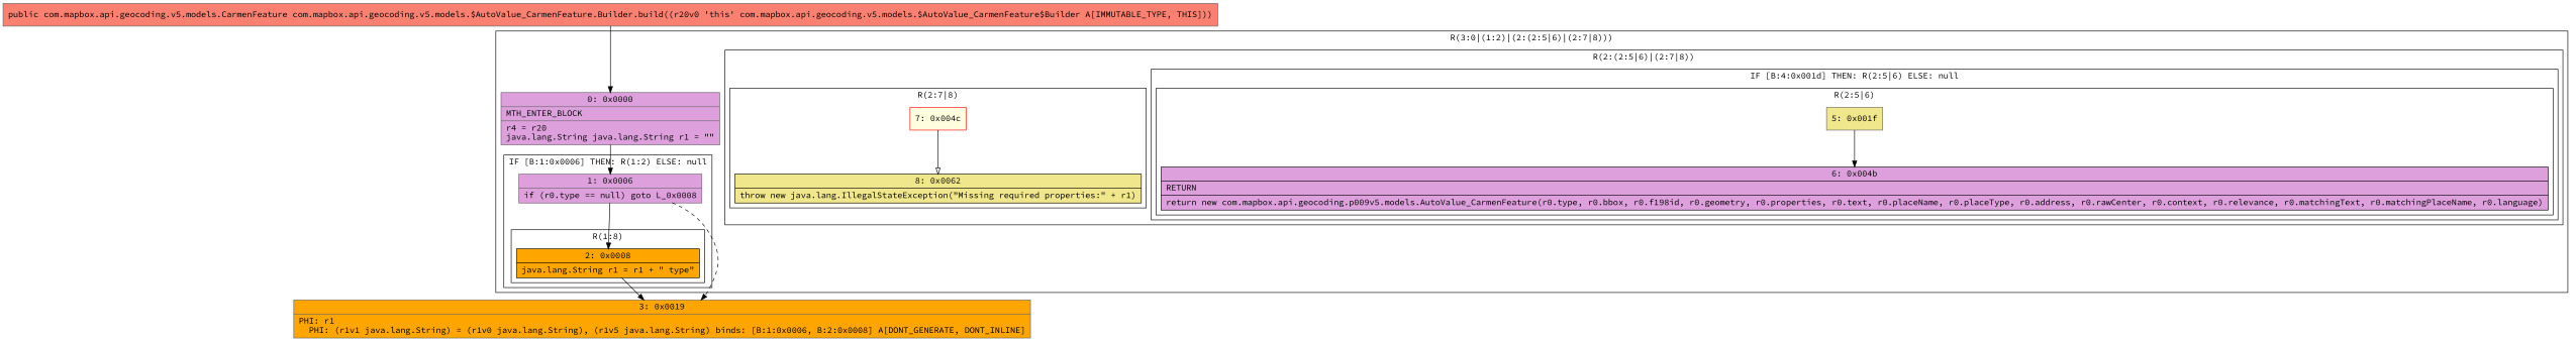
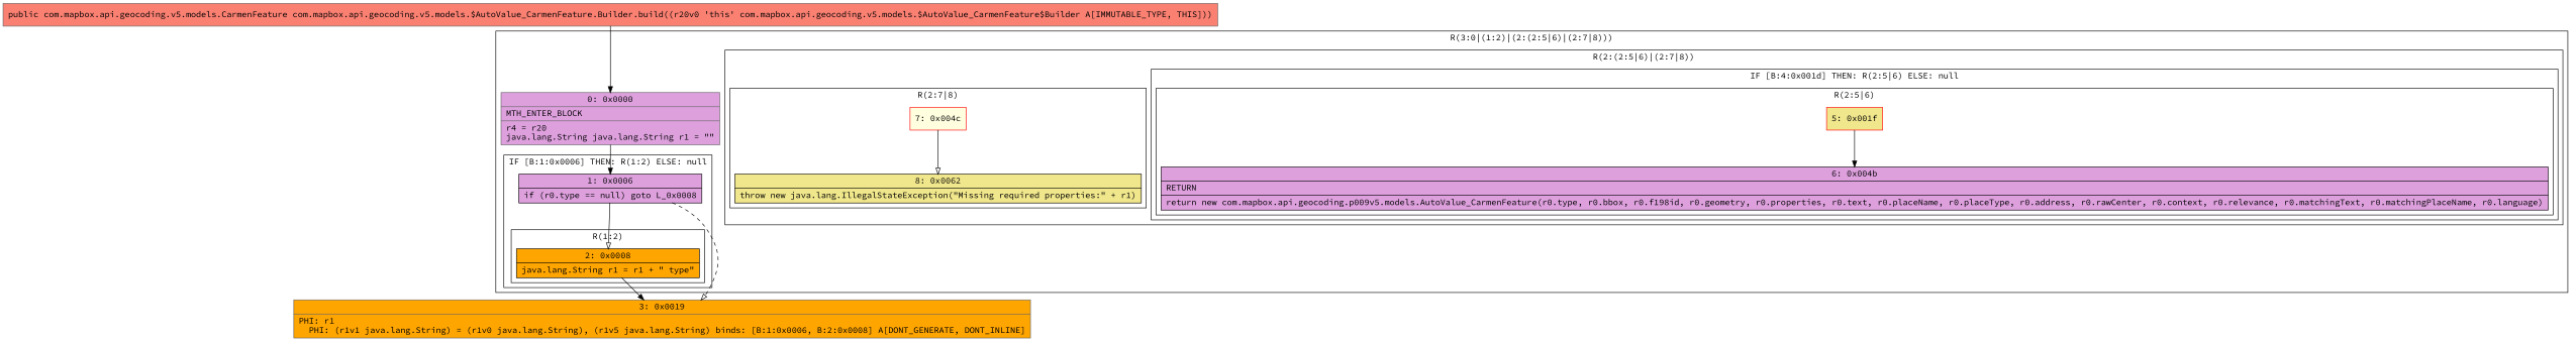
  digraph {
    fontname="Source Code Pro"
    node [color=gray40 fillcolor=plum fontname="Source Code Pro" shape=record style=filled]
    edge [arrowhead=normal fontname="Source Code Pro"]
    n1 [color=black fillcolor=orange label="{2\:\ 0x0008|java.lang.String r1 = r1 + \" type\"\l}"]
-   n2 [label="{1\:\ 0x0006|if (r0.type == null) goto L_0x0008\l}"]
-   n3 [fillcolor=khaki label="{5\:\ 0x001f}"]
+   n2 [color=black label="{1\:\ 0x0006|if (r0.type == null) goto L_0x0008\l}"]
+   n3 [color=red fillcolor=khaki label="{5\:\ 0x001f}"]
    n4 [color=black label="{6\:\ 0x004b|RETURN\l|return new com.mapbox.api.geocoding.p009v5.models.AutoValue_CarmenFeature(r0.type, r0.bbox, r0.f198id, r0.geometry, r0.properties, r0.text, r0.placeName, r0.placeType, r0.address, r0.rawCenter, r0.context, r0.relevance, r0.matchingText, r0.matchingPlaceName, r0.language)\l}"]
    n5 [color=red fillcolor=lightyellow label="{7\:\ 0x004c}"]
    n6 [color=black fillcolor=khaki label="{8\:\ 0x0062|throw new java.lang.IllegalStateException(\"Missing required properties:\" + r1)\l}"]
    n7 [label="{0\:\ 0x0000|MTH_ENTER_BLOCK\l|r4 = r20\ljava.lang.String java.lang.String r1 = \"\"\l}"]
    n8 [fillcolor=orange label="{3\:\ 0x0019|PHI: r1 \l  PHI: (r1v1 java.lang.String) = (r1v0 java.lang.String), (r1v5 java.lang.String) binds: [B:1:0x0006, B:2:0x0008] A[DONT_GENERATE, DONT_INLINE]\l}"]
    n9 [fillcolor=salmon label="{public com.mapbox.api.geocoding.v5.models.CarmenFeature com.mapbox.api.geocoding.v5.models.$AutoValue_CarmenFeature.Builder.build((r20v0 'this' com.mapbox.api.geocoding.v5.models.$AutoValue_CarmenFeature$Builder A[IMMUTABLE_TYPE, THIS])) }"]
    subgraph cluster_1 {
      label="R(3:0|(1:2)|(2:(2:5|6)|(2:7|8)))"
      n7
      subgraph cluster_2 {
        label="IF [B:1:0x0006] THEN: R(1:2) ELSE: null"
        n2
        subgraph cluster_3 {
-         label="R(1:8)"
+         label="R(1:2)"
          n1
        }
      }
      subgraph cluster_4 {
        label="R(2:(2:5|6)|(2:7|8))"
        subgraph cluster_5 {
          label="IF [B:4:0x001d] THEN: R(2:5|6) ELSE: null"
          subgraph cluster_6 {
            label="R(2:5|6)"
            n3
            n4
          }
        }
        subgraph cluster_7 {
          label="R(2:7|8)"
          n5
          n6
        }
      }
    }
    n1 -> n8
-   n2 -> n1
-   n2 -> n8 [style=dashed]
+   n2 -> n1 [arrowhead=onormal]
+   n2 -> n8 [arrowhead=onormal style=dashed]
    n3 -> n4
    n5 -> n6 [arrowhead=onormal]
    n7 -> n2
    n9 -> n7
  }
